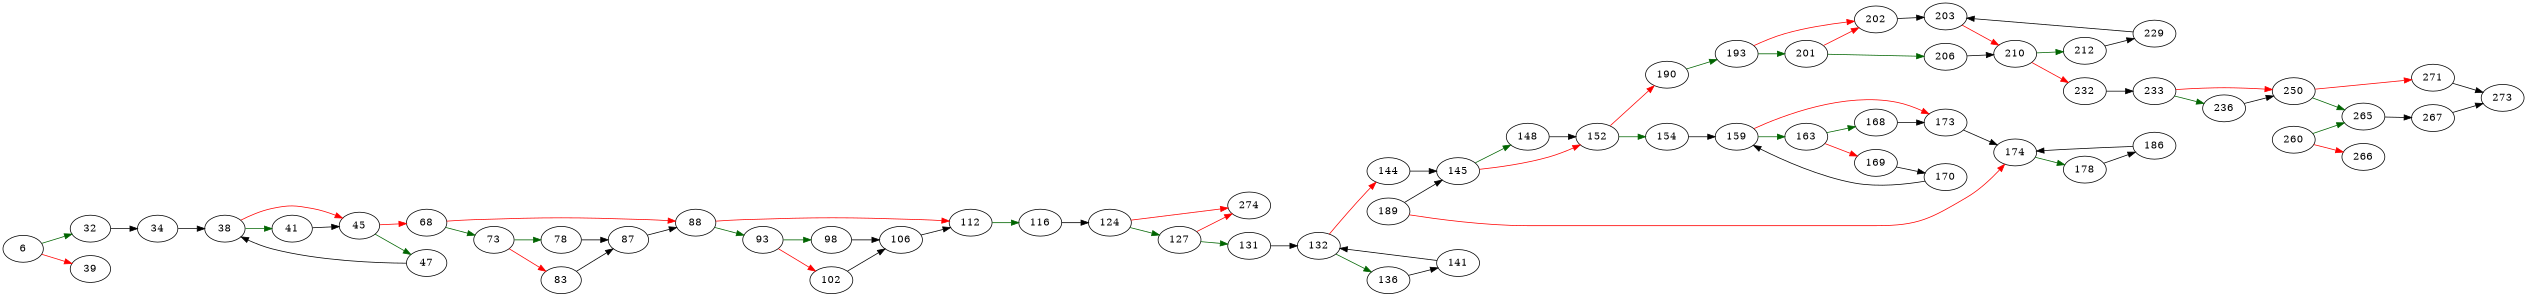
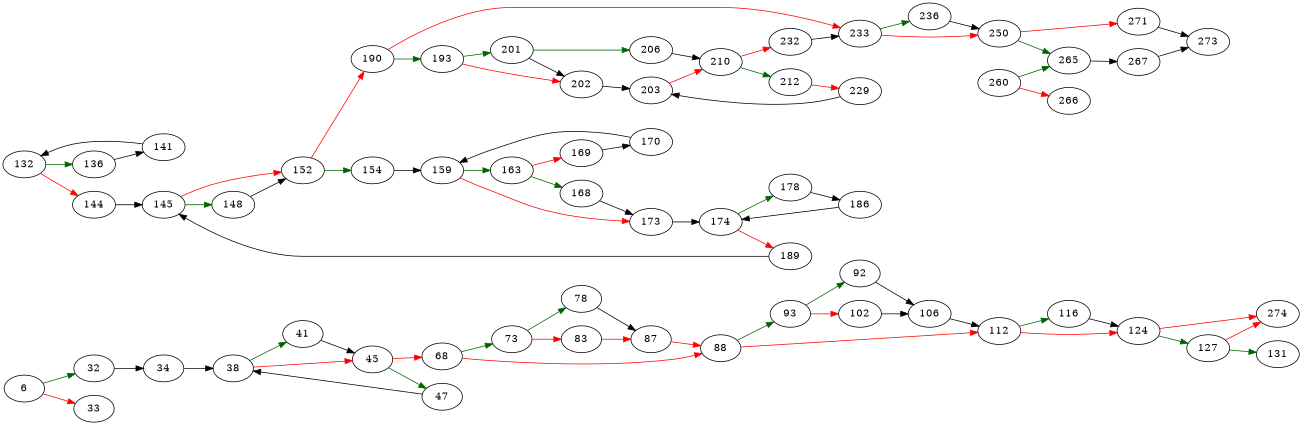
  strict digraph {
    rankdir=LR
    6 [entry=true]
    32
-   33 [label=39]
+   33
    34
    38
    41
    45
    47
    68
    73
    88
    78
    83
    93
    112
    87
-   98
+   98 [label=92]
    102
    116
    124
    106
    127
    274
    131
    132
    136
    144
    141
    145
    148
    152
    154
    190
    159
    193
    233
    163
    173
    201
    202
    236
    250
    168
    169
    174
    170
    178
    189
    186
    206
    203
    271
    265
    210
    212
    232
    229
    260
    266
    273
    267
    6 -> 32 [color=darkgreen cond=true]
    6 -> 33 [color=red cond=false]
    32 -> 34
    34 -> 38
    38 -> 41 [color=darkgreen cond=true]
    38 -> 45 [color=red cond=false]
    41 -> 45
    45 -> 47 [color=darkgreen cond=true]
    45 -> 68 [color=red cond=false]
    47 -> 38
    68 -> 73 [color=darkgreen cond=true]
    68 -> 88 [color=red cond=false]
    73 -> 78 [color=darkgreen cond=true]
    73 -> 83 [color=red cond=false]
    88 -> 93 [color=darkgreen cond=true]
    88 -> 112 [color=red cond=false]
    78 -> 87
-   83 -> 87
+   83 -> 87 [color=red]
    93 -> 98 [color=darkgreen cond=true]
    93 -> 102 [color=red cond=false]
    112 -> 116 [color=darkgreen cond=true]
-   87 -> 88
+   112 -> 124 [color=red cond=false]
+   87 -> 88 [color=red]
    98 -> 106
    102 -> 106
    116 -> 124
    124 -> 127 [color=darkgreen cond=true]
    124 -> 274 [color=red cond=false]
    106 -> 112
    127 -> 274 [color=red cond=false]
    127 -> 131 [color=darkgreen cond=true]
-   131 -> 132
    132 -> 136 [color=darkgreen cond=true]
    132 -> 144 [color=red cond=false]
    136 -> 141
    144 -> 145
    141 -> 132
    145 -> 148 [color=darkgreen cond=true]
    145 -> 152 [color=red cond=false]
    148 -> 152
    152 -> 154 [color=darkgreen cond=true]
    152 -> 190 [color=red cond=false]
    154 -> 159
    190 -> 193 [color=darkgreen cond=true]
+   190 -> 233 [color=red cond=false]
    159 -> 163 [color=darkgreen cond=true]
    159 -> 173 [color=red cond=false]
    193 -> 201 [color=darkgreen cond=true]
    193 -> 202 [color=red cond=false]
    233 -> 236 [color=darkgreen cond=true]
    233 -> 250 [color=red cond=false]
    163 -> 168 [color=darkgreen cond=true]
    163 -> 169 [color=red cond=false]
    173 -> 174
-   201 -> 202 [color=red]
+   201 -> 202
    201 -> 206 [color=darkgreen cond=true]
    202 -> 203
    236 -> 250
    250 -> 271 [color=red cond=false]
    250 -> 265 [color=darkgreen cond=true]
    168 -> 173
    169 -> 170
    174 -> 178 [color=darkgreen cond=true]
-   189 -> 174 [color=red cond=false]
+   174 -> 189 [color=red cond=false]
    170 -> 159
    178 -> 186
    189 -> 145
    186 -> 174
    206 -> 210
    203 -> 210 [color=red cond=false]
    271 -> 273
    265 -> 267
    210 -> 212 [color=darkgreen cond=true]
    210 -> 232 [color=red cond=false]
-   212 -> 229
+   212 -> 229 [color=red]
    232 -> 233
    229 -> 203
    260 -> 265 [color=darkgreen cond=true]
    260 -> 266 [color=red cond=false]
    267 -> 273
  }
